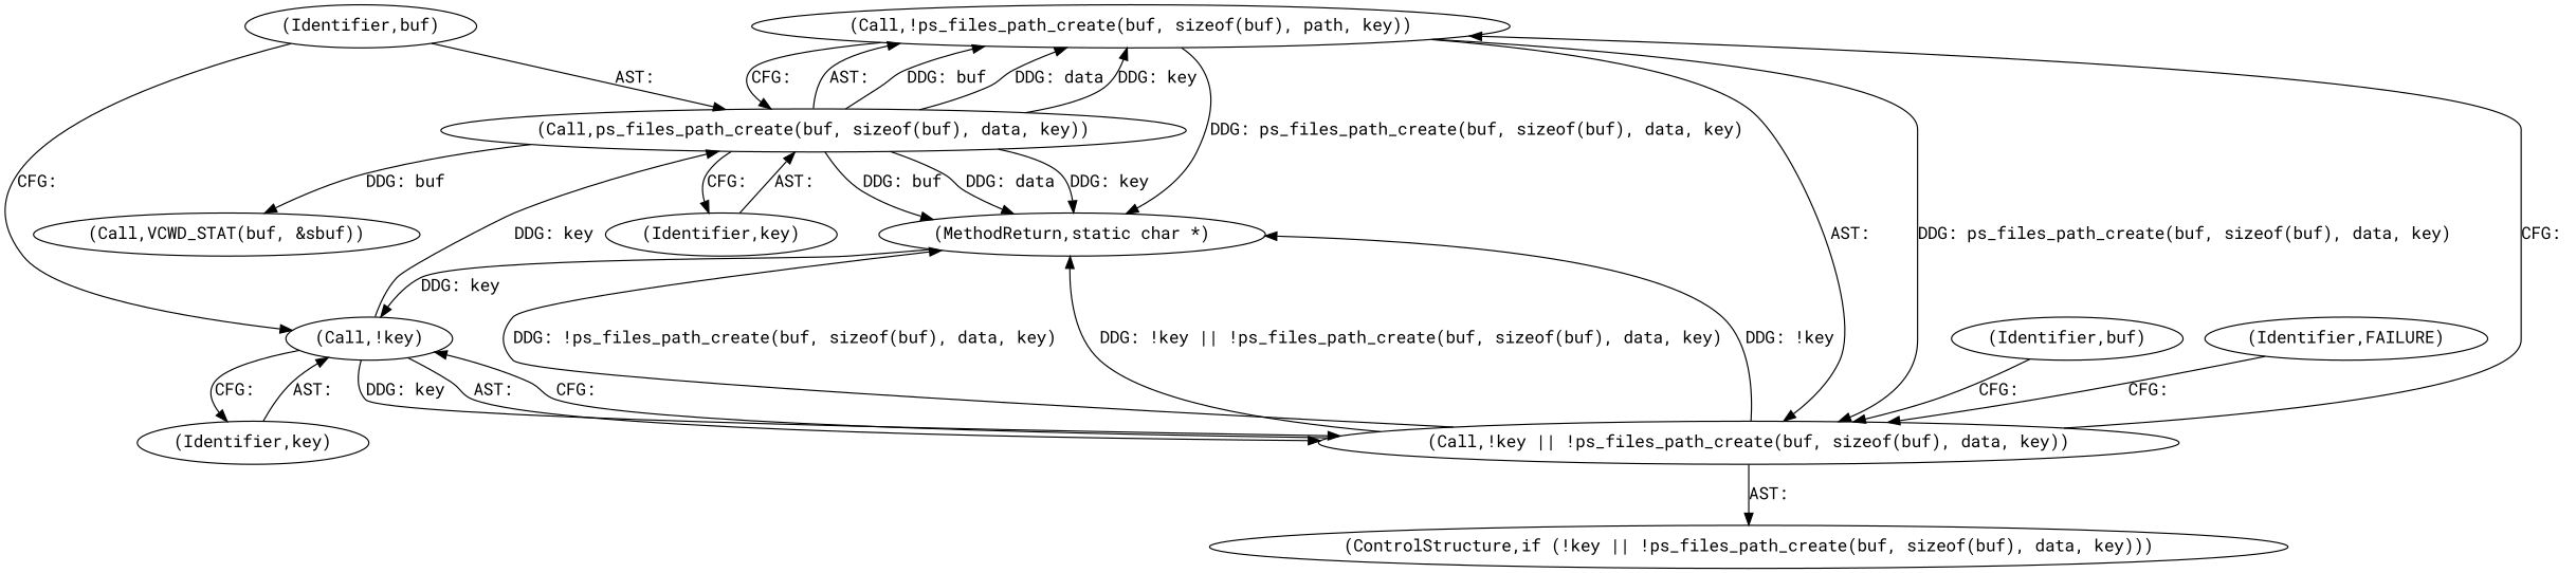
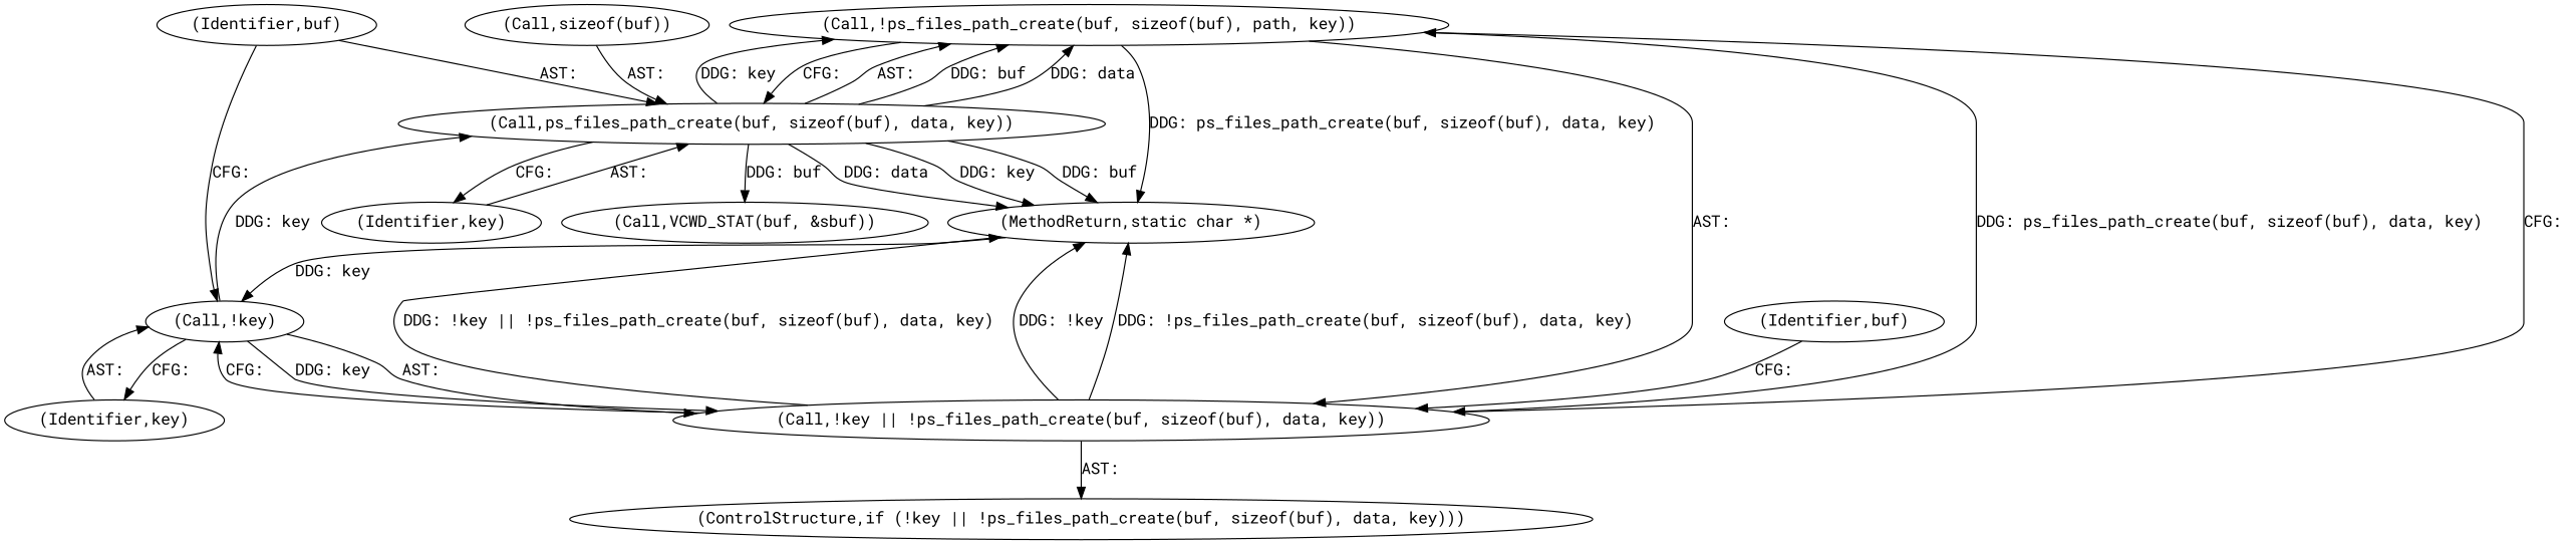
  digraph {
    fontname="Roboto Mono"
    node [fontname="Roboto Mono"]
    edge [fontname="Roboto Mono"]
    n1 [label="(Call,!ps_files_path_create(buf, sizeof(buf), path, key))"]
    n2 [label="(Call,ps_files_path_create(buf, sizeof(buf), data, key))"]
    n3 [label="(Call,!key || !ps_files_path_create(buf, sizeof(buf), data, key))"]
    n4 [label="(MethodReturn,static char *)"]
    n5 [label="(Identifier,key)"]
    n6 [label="(Call,VCWD_STAT(buf, &sbuf))"]
    n7 [label="(Call,!key)"]
    n8 [label="(ControlStructure,if (!key || !ps_files_path_create(buf, sizeof(buf), data, key)))"]
    n9 [label="(Identifier,key)"]
    n10 [label="(Identifier,buf)"]
    n11 [label="(Identifier,buf)"]
-   n12 [label="(Identifier,FAILURE)"]
+   n13 [label="(Call,sizeof(buf))"]
    n1 -> n2 [label="CFG: "]
    n1 -> n3 [label="AST: "]
    n1 -> n3 [label="DDG: ps_files_path_create(buf, sizeof(buf), data, key)"]
    n1 -> n4 [label="DDG: ps_files_path_create(buf, sizeof(buf), data, key)"]
    n2 -> n1 [label="AST: "]
    n2 -> n1 [label="DDG: buf"]
    n2 -> n1 [label="DDG: data"]
    n2 -> n1 [label="DDG: key"]
    n2 -> n4 [label="DDG: key"]
    n2 -> n4 [label="DDG: buf"]
    n2 -> n4 [label="DDG: data"]
    n2 -> n5 [label="CFG: "]
    n2 -> n6 [label="DDG: buf"]
    n3 -> n1 [label="CFG: "]
    n3 -> n4 [label="DDG: !ps_files_path_create(buf, sizeof(buf), data, key)"]
    n3 -> n4 [label="DDG: !key || !ps_files_path_create(buf, sizeof(buf), data, key)"]
    n3 -> n4 [label="DDG: !key"]
    n3 -> n7 [label="CFG: "]
    n3 -> n8 [label="AST: "]
    n4 -> n7 [label="DDG: key"]
    n5 -> n2 [label="AST: "]
    n7 -> n2 [label="DDG: key"]
    n7 -> n3 [label="AST: "]
    n7 -> n3 [label="DDG: key"]
    n7 -> n9 [label="CFG: "]
    n9 -> n7 [label="AST: "]
    n10 -> n3 [label="CFG: "]
    n11 -> n2 [label="AST: "]
    n11 -> n7 [label="CFG: "]
-   n12 -> n3 [label="CFG: "]
+   n13 -> n2 [label="AST: "]
  }
